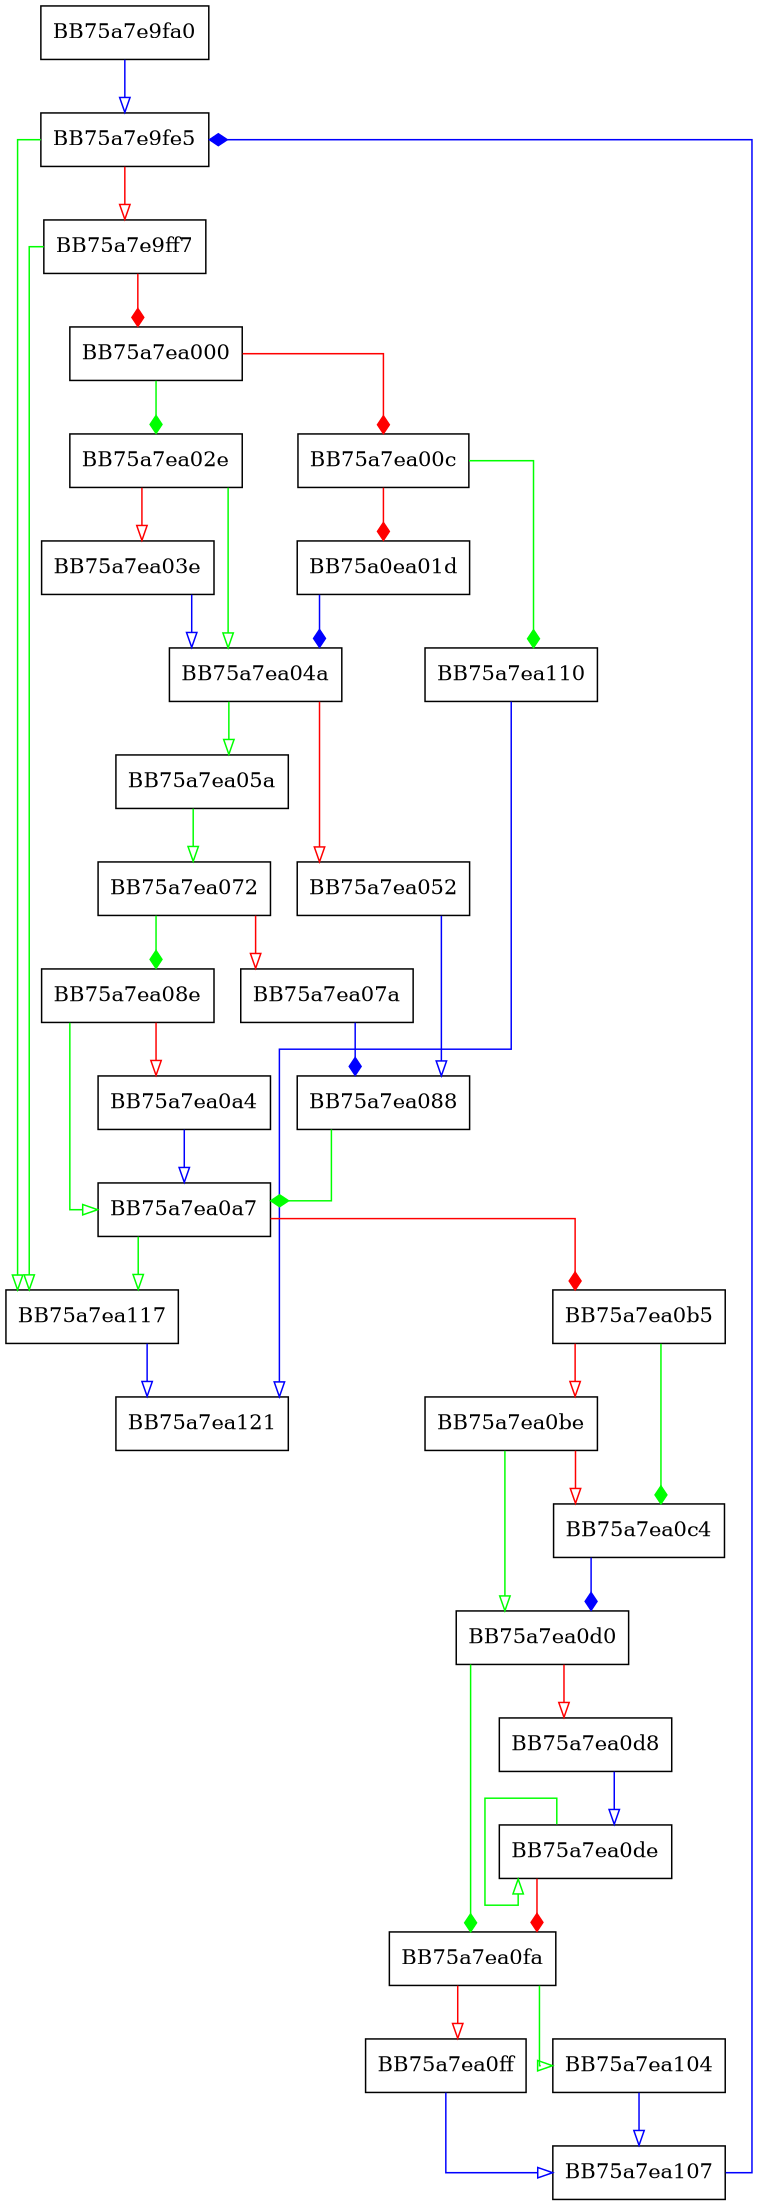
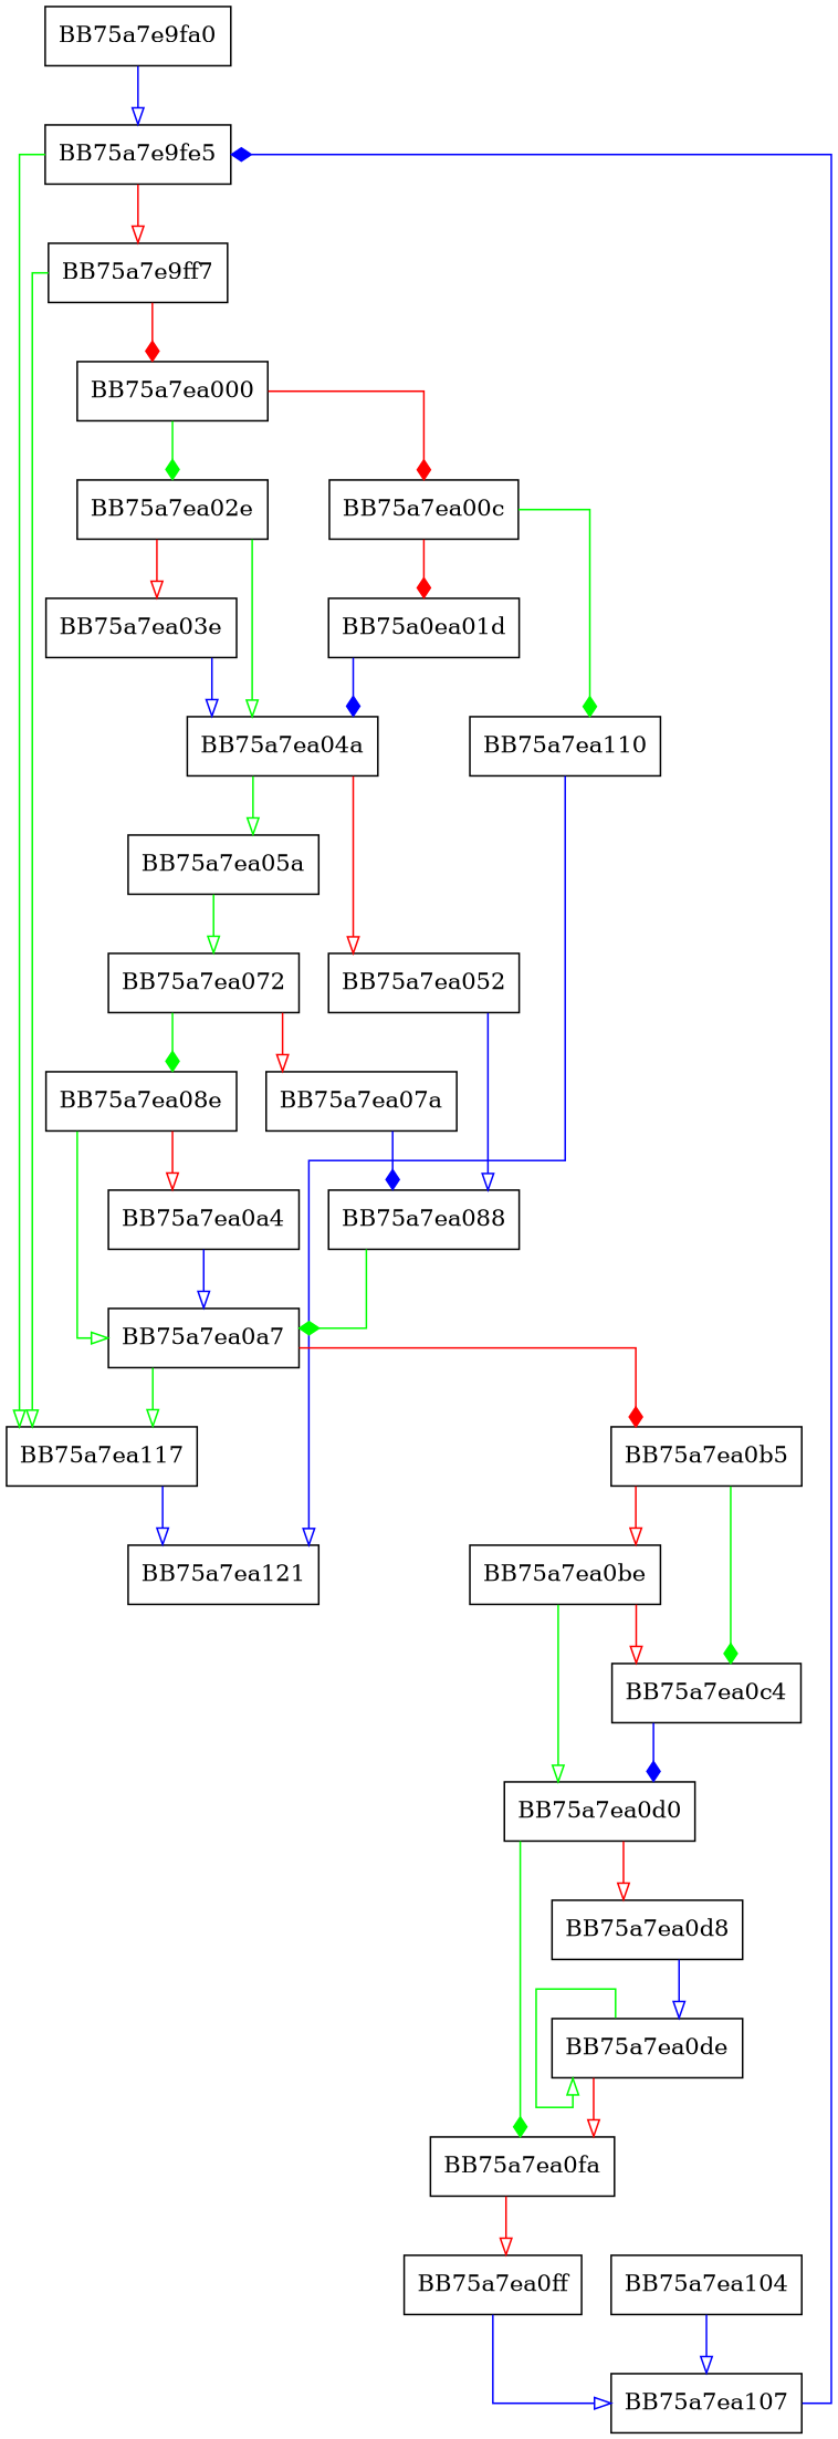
  digraph {
    splines=ortho
    node [shape=box]
    edge [arrowhead=onormal color=green]
    BB75a7e9fa0
    BB75a7e9fe5
    BB75a7ea117
    BB75a7e9ff7
    BB75a7ea121
    BB75a7ea000
    BB75a7ea02e
    BB75a7ea00c
    BB75a7ea04a
    BB75a7ea03e
    BB75a7ea110
    n12 [label=BB75a0ea01d]
    BB75a7ea05a
    BB75a7ea052
    BB75a7ea072
    BB75a7ea088
    BB75a7ea08e
    BB75a7ea07a
    BB75a7ea0a7
    BB75a7ea0b5
    BB75a7ea0a4
    BB75a7ea0c4
    BB75a7ea0be
    BB75a7ea0d0
    BB75a7ea0fa
    BB75a7ea0d8
    BB75a7ea104
    BB75a7ea0ff
    BB75a7ea0de
    BB75a7ea107
    BB75a7e9fa0 -> BB75a7e9fe5 [color=blue]
    BB75a7e9fe5 -> BB75a7ea117
    BB75a7e9fe5 -> BB75a7e9ff7 [color=red]
    BB75a7ea117 -> BB75a7ea121 [color=blue]
    BB75a7e9ff7 -> BB75a7ea117
    BB75a7e9ff7 -> BB75a7ea000 [arrowhead=diamond color=red]
    BB75a7ea000 -> BB75a7ea02e [arrowhead=diamond]
    BB75a7ea000 -> BB75a7ea00c [arrowhead=diamond color=red]
    BB75a7ea02e -> BB75a7ea04a
    BB75a7ea02e -> BB75a7ea03e [color=red]
    BB75a7ea00c -> BB75a7ea110 [arrowhead=diamond]
    BB75a7ea00c -> n12 [arrowhead=diamond color=red]
    BB75a7ea04a -> BB75a7ea05a
    BB75a7ea04a -> BB75a7ea052 [color=red]
    BB75a7ea03e -> BB75a7ea04a [color=blue]
    BB75a7ea110 -> BB75a7ea121 [color=blue]
    n12 -> BB75a7ea04a [arrowhead=diamond color=blue]
    BB75a7ea05a -> BB75a7ea072
    BB75a7ea052 -> BB75a7ea088 [color=blue]
    BB75a7ea072 -> BB75a7ea08e [arrowhead=diamond]
    BB75a7ea072 -> BB75a7ea07a [color=red]
    BB75a7ea088 -> BB75a7ea0a7 [arrowhead=diamond]
    BB75a7ea08e -> BB75a7ea0a7
    BB75a7ea08e -> BB75a7ea0a4 [color=red]
    BB75a7ea07a -> BB75a7ea088 [arrowhead=diamond color=blue]
    BB75a7ea0a7 -> BB75a7ea117
    BB75a7ea0a7 -> BB75a7ea0b5 [arrowhead=diamond color=red]
    BB75a7ea0b5 -> BB75a7ea0c4 [arrowhead=diamond]
    BB75a7ea0b5 -> BB75a7ea0be [color=red]
    BB75a7ea0a4 -> BB75a7ea0a7 [color=blue]
    BB75a7ea0c4 -> BB75a7ea0d0 [arrowhead=diamond color=blue]
    BB75a7ea0be -> BB75a7ea0c4 [color=red]
    BB75a7ea0be -> BB75a7ea0d0
    BB75a7ea0d0 -> BB75a7ea0fa [arrowhead=diamond]
    BB75a7ea0d0 -> BB75a7ea0d8 [color=red]
-   BB75a7ea0fa -> BB75a7ea104
    BB75a7ea0fa -> BB75a7ea0ff [color=red]
    BB75a7ea0d8 -> BB75a7ea0de [color=blue]
    BB75a7ea104 -> BB75a7ea107 [color=blue]
    BB75a7ea0ff -> BB75a7ea107 [color=blue]
-   BB75a7ea0de -> BB75a7ea0fa [arrowhead=diamond color=red]
+   BB75a7ea0de -> BB75a7ea0fa [color=red]
    BB75a7ea0de -> BB75a7ea0de
    BB75a7ea107 -> BB75a7e9fe5 [arrowhead=diamond color=blue]
  }
